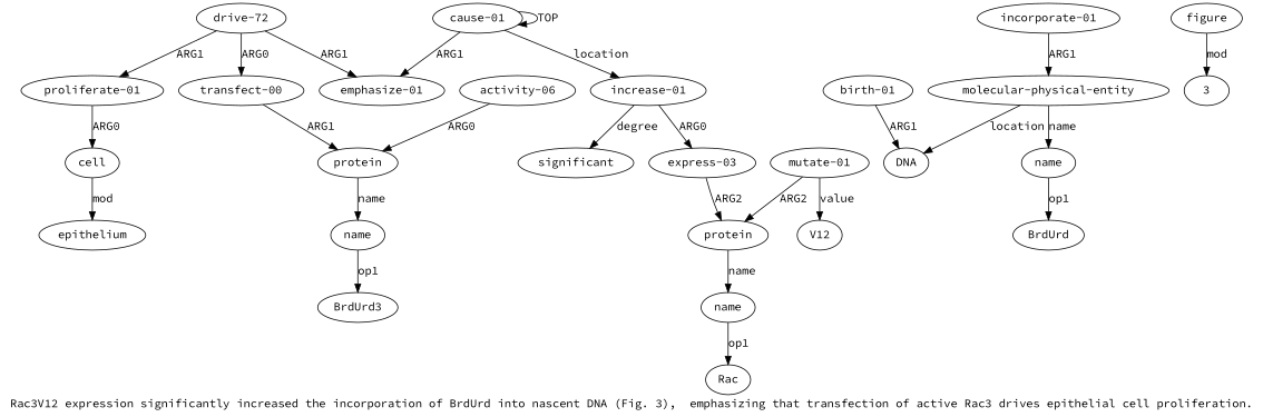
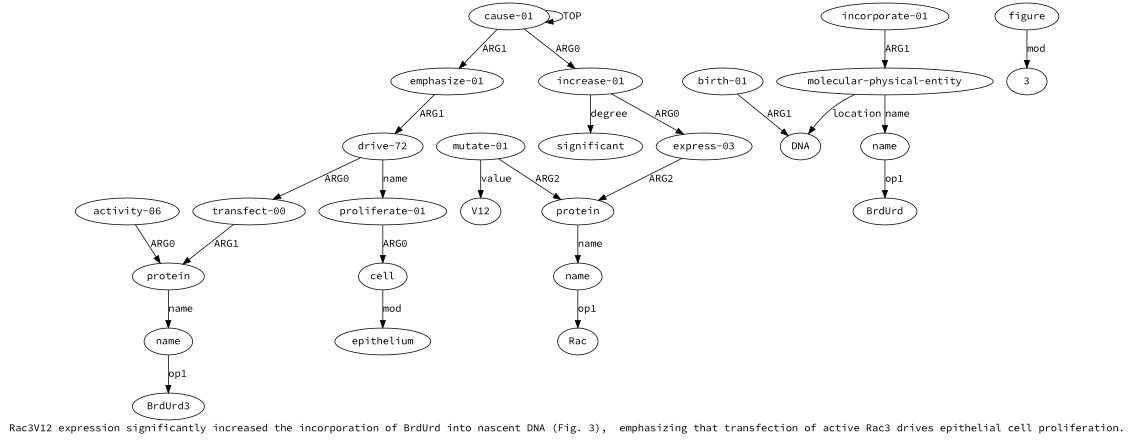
  digraph {
    fontname="Source Code Pro"
    label="Rac3V12 expression significantly increased the incorporation of BrdUrd into nascent DNA (Fig. 3),  emphasizing that transfection of active Rac3 drives epithelial cell proliferation."
    node [color=black fontname="Source Code Pro" gold_ind=-1 gold_label=name test_ind=-1 test_label=name]
    edge [color=black fontname="Source Code Pro" gold_label=ARG1 test_label=ARG1]
    n1 [gold_ind=20 gold_label="proliferate-01" label="proliferate-01" test_ind=20 test_label="proliferate-01"]
    n2 [gold_ind=21 gold_label=cell label=cell test_ind=21 test_label=cell]
    n3 [gold_ind=22 gold_label=epithelium label=epithelium test_ind=22 test_label=epithelium]
    n4 [gold_label=V12 label=V12 test_label=V12]
    n5 [gold_label=Rac label=Rac test_label=Rac]
    n6 [gold_ind=15 gold_label="drive-02" label="drive-72" test_ind=15 test_label="drive-02"]
    n7 [gold_ind=16 gold_label="transfect-00" label="transfect-00" test_ind=16 test_label="transfect-00"]
    n8 [gold_ind=17 gold_label=protein label=protein test_ind=17 test_label=protein]
    n9 [gold_ind=18 label=name test_ind=18]
    n10 [gold_ind=14 gold_label="emphasize-01" label="emphasize-01" test_ind=14 test_label="emphasize-01"]
    n11 [gold_label=Rac3 label=BrdUrd3 test_label=Rac3]
    n12 [gold_ind=11 gold_label=significant label=significant test_ind=11 test_label=significant]
    n13 [gold_ind=10 gold_label="birth-01" label="birth-01" test_ind=10 test_label="birth-01"]
    n14 [gold_ind=9 gold_label=DNA label=DNA test_ind=9 test_label=DNA]
    n15 [gold_ind=13 gold_label=figure label=figure test_ind=13 test_label=figure]
    n16 [gold_label=3 label=3 test_label=3]
    n17 [gold_ind=1 gold_label="increase-01" label="increase-01" test_ind=1 test_label="increase-01"]
    n18 [gold_ind=2 gold_label="express-03" label="express-03" test_ind=2 test_label="express-03"]
    n19 [gold_ind=3 gold_label=protein label=protein test_ind=3 test_label=protein]
    n20 [gold_ind=6 gold_label="incorporate-01" label="incorporate-01" test_ind=6 test_label="incorporate-01"]
    n21 [gold_ind=7 gold_label="molecular-physical-entity" label="molecular-physical-entity" test_ind=7 test_label="molecular-physical-entity"]
    n22 [gold_ind=19 gold_label="activity-06" label="activity-06" test_ind=19 test_label="activity-06"]
    n23 [gold_ind=4 label=name test_ind=4]
    n24 [gold_ind=8 label=name test_ind=8]
    n25 [gold_ind=0 gold_label="cause-01" label="cause-01" test_ind=0 test_label="cause-01"]
    n26 [gold_ind=5 gold_label="mutate-01" label="mutate-01" test_ind=5 test_label="mutate-01"]
    n27 [gold_label=BrdUrd label=BrdUrd test_label=BrdUrd]
    n1 -> n2 [gold_label=ARG0 label=ARG0 test_label=ARG0]
    n2 -> n3 [gold_label=mod label=mod test_label=mod]
-   n6 -> n1 [label=ARG1]
+   n6 -> n1 [label=name]
    n6 -> n7 [gold_label=ARG0 label=ARG0 test_label=ARG0]
    n7 -> n8 [label=ARG1]
    n8 -> n9 [gold_label=name label=name test_label=name]
    n9 -> n11 [gold_label=op1 label=op1 test_label=op1]
-   n6 -> n10 [label=ARG1]
+   n10 -> n6 [label=ARG1]
    n13 -> n14 [label=ARG1]
    n15 -> n16 [gold_label=mod label=mod test_label=mod]
    n17 -> n12 [gold_label=degree label=degree test_label=degree]
    n17 -> n18 [gold_label=ARG0 label=ARG0 test_label=ARG0]
    n18 -> n19 [gold_label=ARG2 label=ARG2 test_label=ARG2]
    n19 -> n23 [gold_label=name label=name test_label=name]
    n20 -> n21 [label=ARG1]
    n21 -> n14 [gold_label=location label=location test_label=location]
    n21 -> n24 [gold_label=name label=name test_label=name]
    n22 -> n8 [gold_label=ARG0 label=ARG0 test_label=ARG0]
    n23 -> n5 [gold_label=op1 label=op1 test_label=op1]
    n24 -> n27 [gold_label=op1 label=op1 test_label=op1]
    n25 -> n10 [label=ARG1]
-   n25 -> n17 [gold_label=ARG0 label=location test_label=ARG0]
+   n25 -> n17 [gold_label=ARG0 label=ARG0 test_label=ARG0]
    n25 -> n25 [gold_label=TOP label=TOP test_label=TOP]
    n26 -> n4 [gold_label=value label=value test_label=value]
    n26 -> n19 [gold_label=ARG2 label=ARG2 test_label=ARG2]
  }
